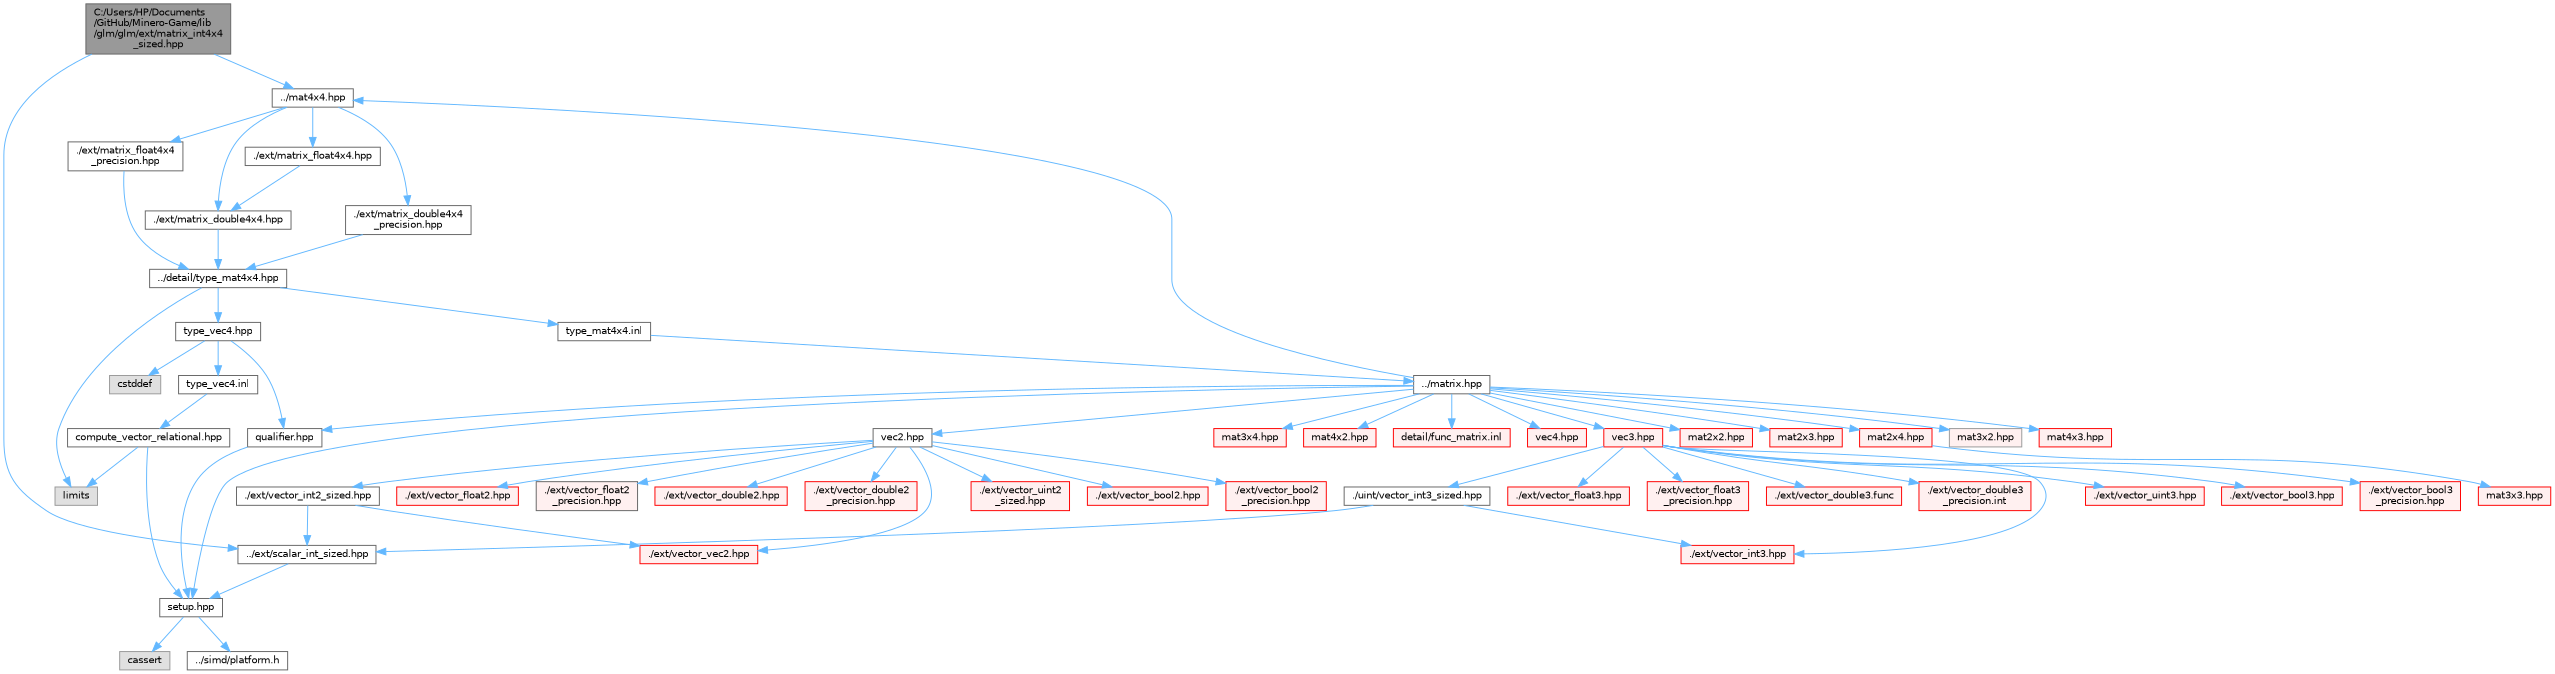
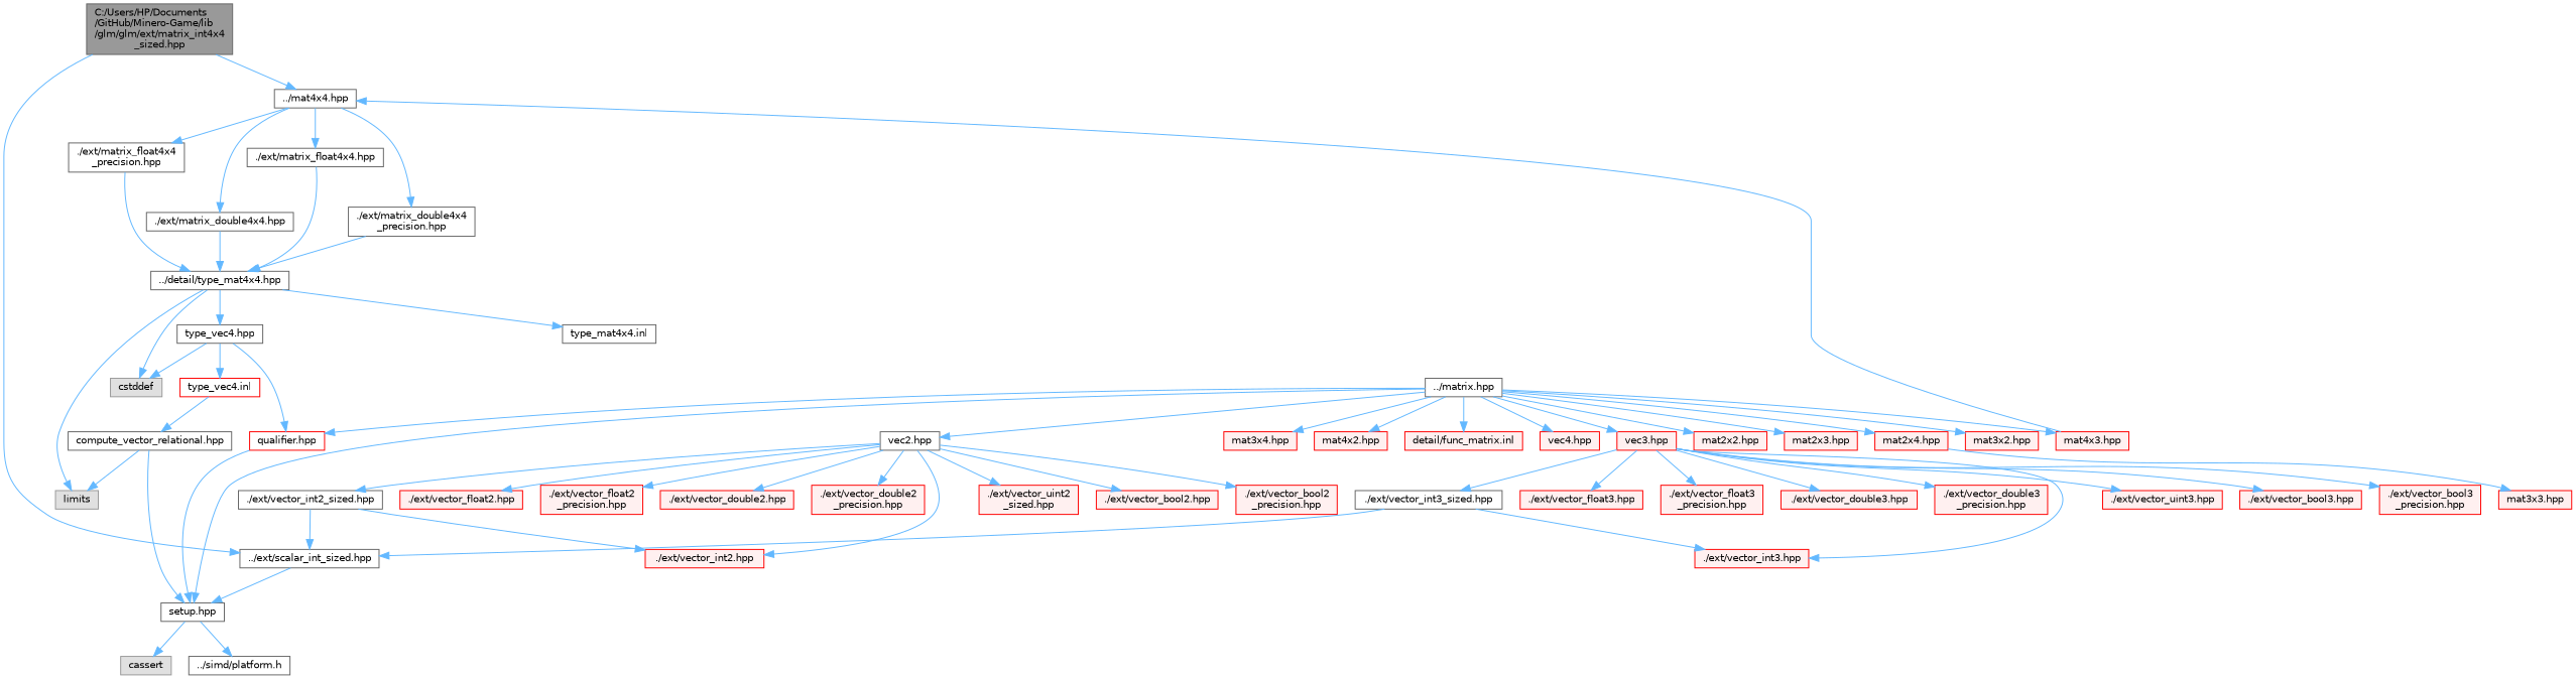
  digraph {
    node [color=red fillcolor="#FFF0F0" fontname=Helvetica fontsize=10 shape=box style=filled]
    edge [color=steelblue1 fontname=Helvetica fontsize=10 labelfontname=Helvetica labelfontsize=10 style=solid]
    n1 [color=gray40 fillcolor=grey60 fontcolor=black height=0.2 label="C:/Users/HP/Documents\l/GitHub/Minero-Game/lib\l/glm/glm/ext/matrix_int4x4\l_sized.hpp" width=0.4]
    n2 [color=grey40 fillcolor=white height=0.2 label="../mat4x4.hpp" width=0.4]
    n3 [color=grey40 fillcolor=white height=0.2 label="../ext/scalar_int_sized.hpp" width=0.4]
    n4 [color=grey40 fillcolor=white height=0.2 label="./ext/matrix_double4x4.hpp" width=0.4]
    n5 [color=grey40 fillcolor=white height=0.2 label="./ext/matrix_double4x4\l_precision.hpp" width=0.4]
    n6 [color=grey40 fillcolor=white height=0.2 label="./ext/matrix_float4x4.hpp" width=0.4]
    n7 [color=grey40 fillcolor=white height=0.2 label="./ext/matrix_float4x4\l_precision.hpp" width=0.4]
    n8 [color=grey40 fillcolor=white height=0.2 label="setup.hpp" width=0.4]
    n9 [color=grey40 fillcolor=white height=0.2 label="../detail/type_mat4x4.hpp" width=0.4]
    n10 [color=grey40 fillcolor=white height=0.2 label="type_vec4.hpp" width=0.4]
    n11 [color=grey60 fillcolor="#E0E0E0" height=0.2 label=cstddef width=0.4]
    n12 [color=grey60 fillcolor="#E0E0E0" height=0.2 label=limits width=0.4]
    n13 [color=grey40 fillcolor=white height=0.2 label="type_mat4x4.inl" width=0.4]
-   n14 [color=grey40 fillcolor=white height=0.2 label="qualifier.hpp" width=0.4]
-   n15 [color=grey40 fillcolor=white height=0.2 label="type_vec4.inl" width=0.4]
+   n14 [fillcolor=white height=0.2 label="qualifier.hpp" width=0.4]
+   n15 [fillcolor=white height=0.2 label="type_vec4.inl" width=0.4]
    n16 [color=grey40 fillcolor=white height=0.2 label="../matrix.hpp" width=0.4]
    n17 [color=grey40 fillcolor=white height=0.2 label="compute_vector_relational.hpp" width=0.4]
    n18 [color=grey60 fillcolor="#E0E0E0" height=0.2 label=cassert width=0.4]
    n19 [color=grey40 fillcolor=white height=0.2 label="../simd/platform.h" width=0.4]
    n20 [color=grey40 fillcolor=white height=0.2 label="vec2.hpp" width=0.4]
    n21 [height=0.2 label="vec3.hpp" width=0.4]
    n22 [height=0.2 label="vec4.hpp" width=0.4]
    n23 [height=0.2 label="mat2x2.hpp" width=0.4]
    n24 [height=0.2 label="mat2x3.hpp" width=0.4]
    n25 [height=0.2 label="mat2x4.hpp" width=0.4]
-   n26 [color=grey60 height=0.2 label="mat3x2.hpp" width=0.4]
+   n26 [height=0.2 label="mat3x2.hpp" width=0.4]
    n27 [height=0.2 label="mat3x4.hpp" width=0.4]
    n28 [height=0.2 label="mat4x2.hpp" width=0.4]
    n29 [height=0.2 label="mat4x3.hpp" width=0.4]
    n30 [height=0.2 label="detail/func_matrix.inl" width=0.4]
    n31 [height=0.2 label="./ext/vector_bool2.hpp" width=0.4]
    n32 [height=0.2 label="./ext/vector_bool2\l_precision.hpp" width=0.4]
    n33 [height=0.2 label="./ext/vector_float2.hpp" width=0.4]
-   n34 [color=grey40 height=0.2 label="./ext/vector_float2\l_precision.hpp" width=0.4]
+   n34 [height=0.2 label="./ext/vector_float2\l_precision.hpp" width=0.4]
    n35 [height=0.2 label="./ext/vector_double2.hpp" width=0.4]
    n36 [height=0.2 label="./ext/vector_double2\l_precision.hpp" width=0.4]
-   n37 [height=0.2 label="./ext/vector_vec2.hpp" width=0.4]
+   n37 [height=0.2 label="./ext/vector_int2.hpp" width=0.4]
    n38 [color=grey40 fillcolor=white height=0.2 label="./ext/vector_int2_sized.hpp" width=0.4]
    n39 [height=0.2 label="./ext/vector_uint2\l_sized.hpp" width=0.4]
    n40 [height=0.2 label="./ext/vector_bool3.hpp" width=0.4]
    n41 [height=0.2 label="./ext/vector_bool3\l_precision.hpp" width=0.4]
    n42 [height=0.2 label="./ext/vector_float3.hpp" width=0.4]
    n43 [height=0.2 label="./ext/vector_float3\l_precision.hpp" width=0.4]
-   n44 [height=0.2 label="./ext/vector_double3.func" width=0.4]
-   n45 [height=0.2 label="./ext/vector_double3\l_precision.int" width=0.4]
+   n44 [height=0.2 label="./ext/vector_double3.hpp" width=0.4]
+   n45 [height=0.2 label="./ext/vector_double3\l_precision.hpp" width=0.4]
    n46 [height=0.2 label="./ext/vector_int3.hpp" width=0.4]
-   n47 [color=grey40 fillcolor=white height=0.2 label="./uint/vector_int3_sized.hpp" width=0.4]
+   n47 [color=grey40 fillcolor=white height=0.2 label="./ext/vector_int3_sized.hpp" width=0.4]
    n48 [height=0.2 label="./ext/vector_uint3.hpp" width=0.4]
    n49 [height=0.2 label="mat3x3.hpp" width=0.4]
    n1 -> n2
    n1 -> n3
    n2 -> n4
    n2 -> n5
    n2 -> n6
    n2 -> n7
    n3 -> n8
    n4 -> n9
    n5 -> n9
-   n6 -> n4
+   n6 -> n9
    n7 -> n9
    n8 -> n18
    n8 -> n19
    n9 -> n10
+   n9 -> n11
    n9 -> n12
    n9 -> n13
    n10 -> n11
    n10 -> n14
    n10 -> n15
-   n13 -> n16
    n14 -> n8
    n15 -> n17
-   n16 -> n2
+   n29 -> n2
    n16 -> n8
    n16 -> n14
    n16 -> n20
    n16 -> n21
    n16 -> n22
    n16 -> n23
    n16 -> n24
    n16 -> n25
    n16 -> n26
    n16 -> n27
    n16 -> n28
    n16 -> n29
    n16 -> n30
    n17 -> n8
    n17 -> n12
    n20 -> n31
    n20 -> n32
    n20 -> n33
    n20 -> n34
    n20 -> n35
    n20 -> n36
    n20 -> n37
    n20 -> n38
    n20 -> n39
    n21 -> n40
    n21 -> n41
    n21 -> n42
    n21 -> n43
    n21 -> n44
    n21 -> n45
    n21 -> n46
    n21 -> n47
    n21 -> n48
    n25 -> n49
    n38 -> n3
    n38 -> n37
    n47 -> n3
    n47 -> n46
  }
